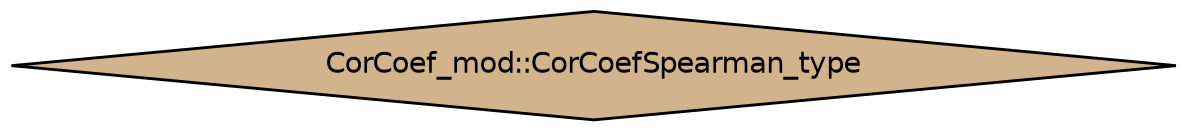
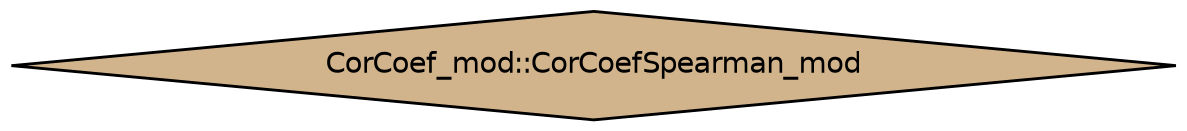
  digraph {
    rankdir=TB
-   n1 [color=black fillcolor=tan fontname=Helvetica fontsize=10 height=0.2 label="CorCoef_mod::CorCoefSpearman_type" shape=diamond style=filled width=0.4]
+   n1 [color=black fillcolor=tan fontname=Helvetica fontsize=10 height=0.2 label="CorCoef_mod::CorCoefSpearman_mod" shape=diamond style=filled width=0.4]
  }
